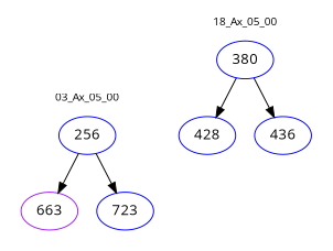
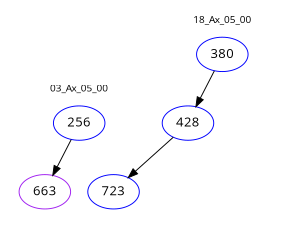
  digraph {
    fontname="Open Sans"
    node [color=blue fontname="Open Sans"]
    edge [color=black fontname="Open Sans"]
    n1 [label=256]
    n2 [color=purple label=663]
    n3 [label=723]
    n4 [label=380]
    n5 [label=428]
-   n6 [label=436]
    subgraph cluster_1 {
      color=white
      fontsize=10
      label="03_Ax_05_00"
      n1
      n2
      n3
    }
    subgraph cluster_2 {
      color=white
      fontsize=10
      label="18_Ax_05_00"
      n4
      n5
-     n6
    }
    n1 -> n2
-   n1 -> n3
+   n5 -> n3
    n4 -> n5
-   n4 -> n6
  }
